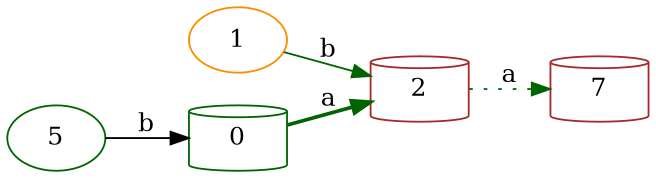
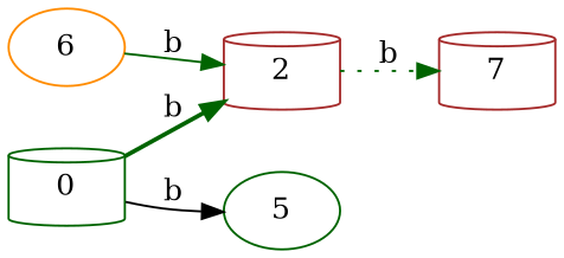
  strict digraph {
    rankdir=LR
    node [color=brown shape=cylinder]
    edge [color=darkgreen style=solid]
-   1 [color=darkorange shape=ellipse]
+   1 [color=darkorange shape=ellipse label=6]
    2
    7
    0 [color=darkgreen]
    5 [color=darkgreen shape=ellipse]
    1 -> 2 [label=b]
-   2 -> 7 [label=a style=dotted]
-   0 -> 2 [label=a style=bold]
-   5 -> 0 [color=black label=b]
+   2 -> 7 [label=b style=dotted]
+   0 -> 2 [label=b style=bold]
+   0 -> 5 [color=black label=b]
  }
